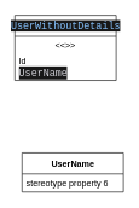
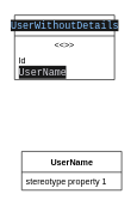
  <mxCell id="0" />
  <mxCell id="1" parent="0" />
  <mxCell id="2" value="UserName" style="swimlane;fontStyle=1;align=center;verticalAlign=middle;childLayout=stackLayout;horizontal=1;startSize=29;horizontalStack=0;resizeParent=1;resizeParentMax=0;resizeLast=0;collapsible=0;marginBottom=0;html=1;" parent="1" vertex="1"><mxGeometry x="30" y="210" width="140" height="54" as="geometry" /></mxCell>
- <mxCell id="3" value="stereotype property 6" style="text;html=1;strokeColor=none;fillColor=none;align=left;verticalAlign=middle;spacingLeft=4;spacingRight=4;overflow=hidden;rotatable=0;points=[[0,0.5],[1,0.5]];portConstraint=eastwest;" parent="2" vertex="1"><mxGeometry y="29" width="140" height="25" as="geometry" /></mxCell>
+ <mxCell id="3" value="stereotype property 1" style="text;html=1;strokeColor=none;fillColor=none;align=left;verticalAlign=middle;spacingLeft=4;spacingRight=4;overflow=hidden;rotatable=0;points=[[0,0.5],[1,0.5]];portConstraint=eastwest;" parent="2" vertex="1"><mxGeometry y="29" width="140" height="25" as="geometry" /></mxCell>
  <mxCell id="4" value="&lt;span style=&quot;color: rgb(135, 195, 255); font-family: Consolas, &amp;quot;Courier New&amp;quot;, monospace; font-size: 14px; font-weight: 400; background-color: rgb(24, 24, 24);&quot;&gt;UserWithoutDetails&lt;/span&gt;" style="swimlane;fontStyle=1;align=center;verticalAlign=middle;childLayout=stackLayout;horizontal=1;startSize=29;horizontalStack=0;resizeParent=1;resizeParentMax=0;resizeLast=0;collapsible=0;marginBottom=0;html=1;" parent="1" vertex="1"><mxGeometry x="20" y="20" width="140" height="90" as="geometry" /></mxCell>
  <mxCell id="5" value="&amp;lt;&amp;lt;&amp;gt;&amp;gt;" style="text;html=1;strokeColor=none;fillColor=none;align=center;verticalAlign=middle;spacingLeft=4;spacingRight=4;overflow=hidden;rotatable=0;points=[[0,0.5],[1,0.5]];portConstraint=eastwest;" parent="4" vertex="1"><mxGeometry y="29" width="140" height="25" as="geometry" /></mxCell>
  <mxCell id="6" value="Id&lt;br&gt;&lt;div style=&quot;color: rgb(214, 214, 221); background-color: rgb(24, 24, 24); font-family: Consolas, &amp;quot;Courier New&amp;quot;, monospace; font-size: 14px; line-height: 19px;&quot;&gt;UserName&lt;/div&gt;" style="text;html=1;strokeColor=none;fillColor=none;align=left;verticalAlign=middle;spacingLeft=4;spacingRight=4;overflow=hidden;rotatable=0;points=[[0,0.5],[1,0.5]];portConstraint=eastwest;" parent="4" vertex="1"><mxGeometry y="54" width="140" height="36" as="geometry" /></mxCell>
